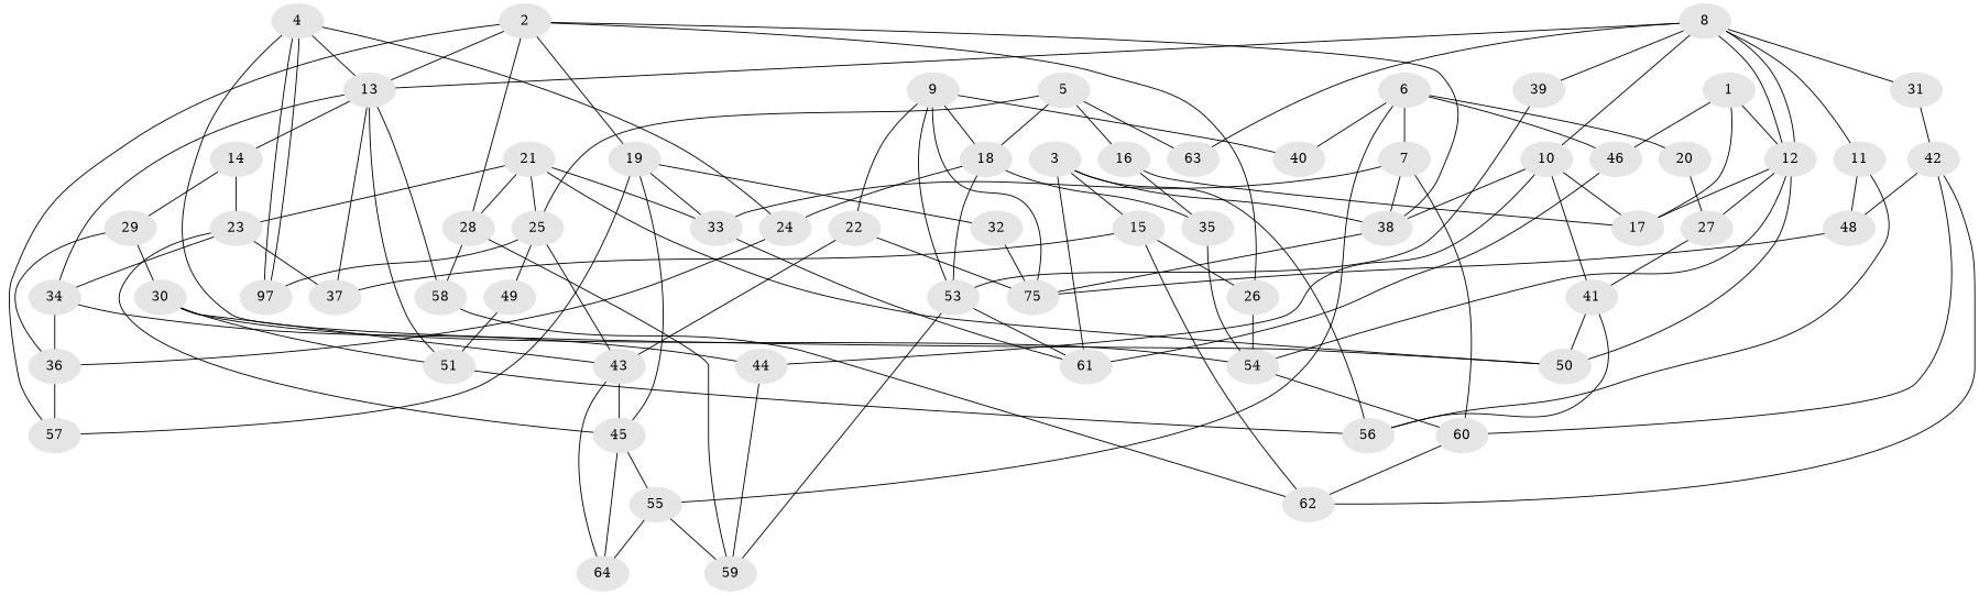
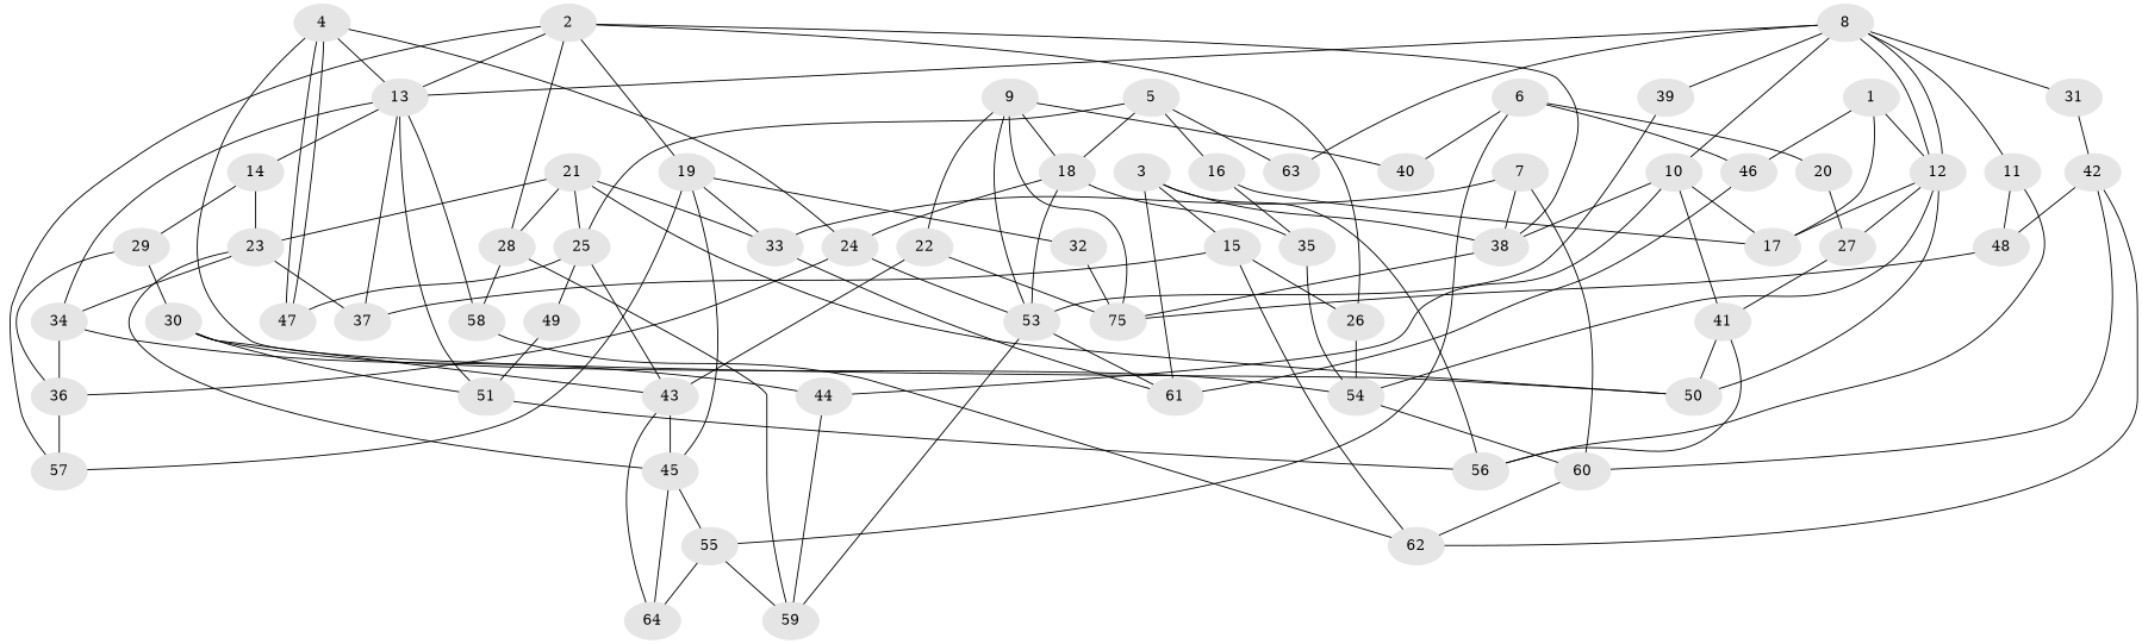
  graph {
    node [color=gray90 style=filled]
    1
    12
    17
    46
    50
    27
    54
    61
    2
    13
    19
    26
    28
    38
    57
    14
    34
    37
    51
    58
    33
    32
    45
    59
    n25 [label=75]
    3
    15
    56
    62
    4
    24
-   47 [label=97]
+   47
    53
    36
    5
    16
    18
    25
    63
    35
    43
    49
    6
    7
    20
    40
    55
    60
    64
    8
    10
    11
    31
    39
    41
    44
    48
    42
    9
    22
    23
    29
    30
    21
    1 -- 12
    1 -- 17
    1 -- 46
    12 -- 17
    12 -- 50
    12 -- 27
    12 -- 54
    46 -- 61
    27 -- 41
    54 -- 60
    2 -- 13
    2 -- 19
    2 -- 26
    2 -- 28
    2 -- 38
    2 -- 57
    13 -- 14
    13 -- 34
    13 -- 37
    13 -- 51
    13 -- 58
    19 -- 57
    19 -- 33
    19 -- 32
    19 -- 45
    26 -- 54
    28 -- 58
    28 -- 59
    38 -- n25
    14 -- 23
    14 -- 29
    34 -- 36
    34 -- 44
    51 -- 56
    58 -- 62
    33 -- 61
    32 -- n25
    45 -- 55
    45 -- 64
    3 -- 61
    3 -- 38
    3 -- 15
    3 -- 56
    15 -- 26
    15 -- 37
    15 -- 62
    4 -- 50
    4 -- 13
    4 -- 24
    4 -- 47
    4 -- 47
+   24 -- 53
    24 -- 36
    53 -- 61
    53 -- 59
    36 -- 57
    5 -- 16
    5 -- 18
    5 -- 25
    5 -- 63
    16 -- 17
    16 -- 35
    18 -- 24
    18 -- 53
    18 -- 35
    25 -- 47
    25 -- 43
    25 -- 49
    35 -- 54
    43 -- 45
    43 -- 64
    49 -- 51
    6 -- 46
-   6 -- 7
    6 -- 20
    6 -- 40
    6 -- 55
    7 -- 38
    7 -- 33
    7 -- 60
    20 -- 27
    55 -- 59
    55 -- 64
    60 -- 62
    8 -- 12
    8 -- 12
    8 -- 13
    8 -- 63
    8 -- 10
    8 -- 11
    8 -- 31
    8 -- 39
    10 -- 17
    10 -- 38
    10 -- 41
    10 -- 44
    11 -- 56
    11 -- 48
    31 -- 42
    39 -- 53
    41 -- 50
    41 -- 56
    44 -- 59
    48 -- n25
    42 -- 62
    42 -- 60
    42 -- 48
    9 -- n25
    9 -- 53
    9 -- 18
    9 -- 40
    9 -- 22
    22 -- n25
    22 -- 43
    23 -- 34
    23 -- 37
    23 -- 45
    29 -- 36
    29 -- 30
    30 -- 54
    30 -- 51
    30 -- 43
    21 -- 50
    21 -- 28
    21 -- 33
    21 -- 25
    21 -- 23
  }
